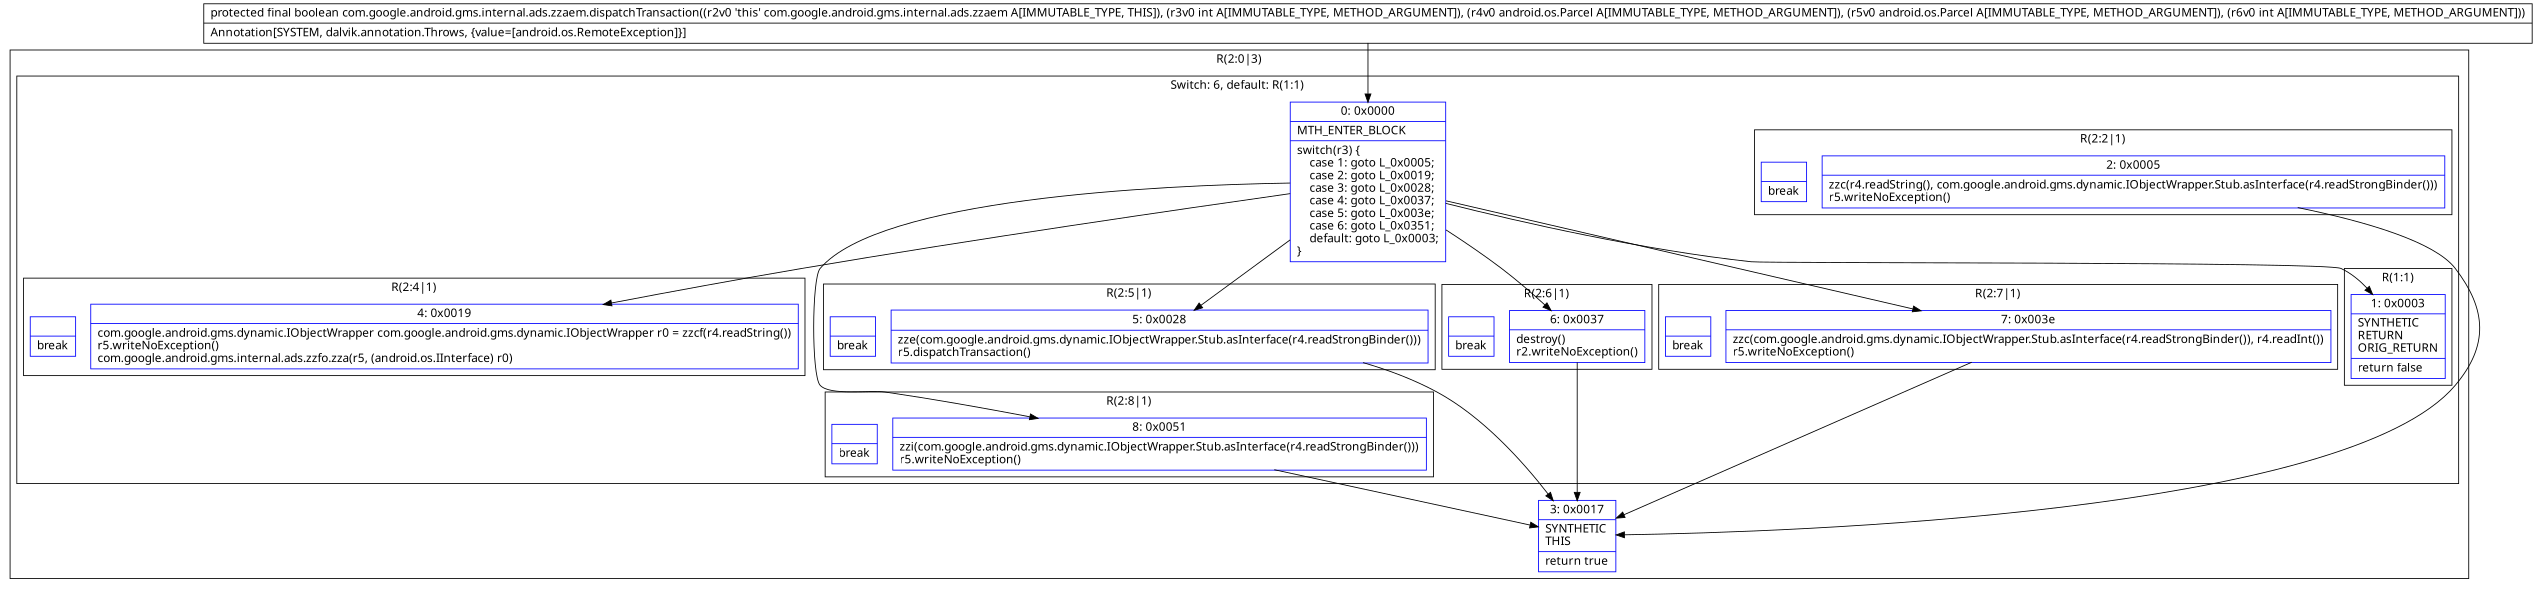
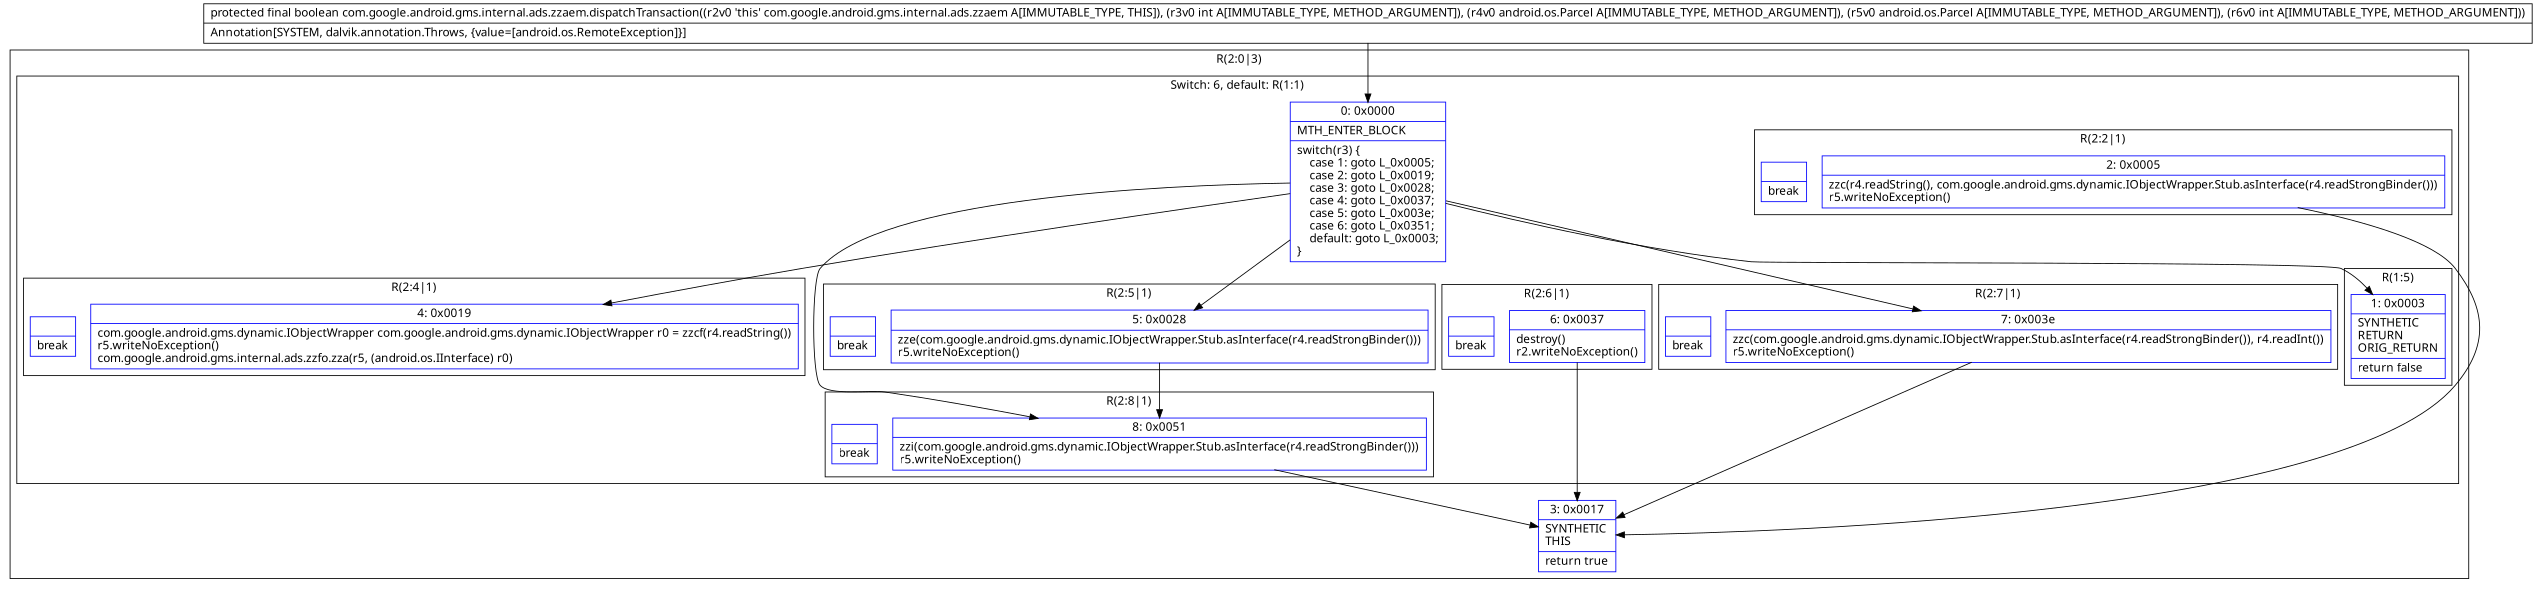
  digraph {
    fontname="Noto Sans"
    node [color=blue fontname="Noto Sans" shape=record]
    edge [fontname="Noto Sans"]
    n1 [label="{2\:\ 0x0005|zzc(r4.readString(), com.google.android.gms.dynamic.IObjectWrapper.Stub.asInterface(r4.readStrongBinder()))\lr5.writeNoException()\l}"]
    n2 [label="{|break\l}"]
    n3 [label="{4\:\ 0x0019|com.google.android.gms.dynamic.IObjectWrapper com.google.android.gms.dynamic.IObjectWrapper r0 = zzcf(r4.readString())\lr5.writeNoException()\lcom.google.android.gms.internal.ads.zzfo.zza(r5, (android.os.IInterface) r0)\l}"]
    n4 [label="{|break\l}"]
-   n5 [label="{5\:\ 0x0028|zze(com.google.android.gms.dynamic.IObjectWrapper.Stub.asInterface(r4.readStrongBinder()))\lr5.dispatchTransaction()\l}"]
+   n5 [label="{5\:\ 0x0028|zze(com.google.android.gms.dynamic.IObjectWrapper.Stub.asInterface(r4.readStrongBinder()))\lr5.writeNoException()\l}"]
    n6 [label="{|break\l}"]
    n7 [label="{6\:\ 0x0037|destroy()\lr2.writeNoException()\l}"]
    n8 [label="{|break\l}"]
    n9 [label="{7\:\ 0x003e|zzc(com.google.android.gms.dynamic.IObjectWrapper.Stub.asInterface(r4.readStrongBinder()), r4.readInt())\lr5.writeNoException()\l}"]
    n10 [label="{|break\l}"]
    n11 [label="{8\:\ 0x0051|zzi(com.google.android.gms.dynamic.IObjectWrapper.Stub.asInterface(r4.readStrongBinder()))\lr5.writeNoException()\l}"]
    n12 [label="{|break\l}"]
    n13 [label="{1\:\ 0x0003|SYNTHETIC\lRETURN\lORIG_RETURN\l|return false\l}"]
    n14 [label="{0\:\ 0x0000|MTH_ENTER_BLOCK\l|switch(r3) \{\l    case 1: goto L_0x0005;\l    case 2: goto L_0x0019;\l    case 3: goto L_0x0028;\l    case 4: goto L_0x0037;\l    case 5: goto L_0x003e;\l    case 6: goto L_0x0351;\l    default: goto L_0x0003;\l\}\l}"]
    n15 [label="{3\:\ 0x0017|SYNTHETIC\lTHIS\l|return true\l}"]
    n16 [label="{protected final boolean com.google.android.gms.internal.ads.zzaem.dispatchTransaction((r2v0 'this' com.google.android.gms.internal.ads.zzaem A[IMMUTABLE_TYPE, THIS]), (r3v0 int A[IMMUTABLE_TYPE, METHOD_ARGUMENT]), (r4v0 android.os.Parcel A[IMMUTABLE_TYPE, METHOD_ARGUMENT]), (r5v0 android.os.Parcel A[IMMUTABLE_TYPE, METHOD_ARGUMENT]), (r6v0 int A[IMMUTABLE_TYPE, METHOD_ARGUMENT]))  | Annotation[SYSTEM, dalvik.annotation.Throws, \{value=[android.os.RemoteException]\}]\l}" color=""]
    subgraph cluster_1 {
      label="R(2:0|3)"
      n15
      subgraph cluster_2 {
        label="Switch: 6, default: R(1:1)"
        n14
        subgraph cluster_3 {
          label="R(2:2|1)"
          n1
          n2
        }
        subgraph cluster_4 {
          label="R(2:4|1)"
          n3
          n4
        }
        subgraph cluster_5 {
          label="R(2:5|1)"
          n5
          n6
        }
        subgraph cluster_6 {
          label="R(2:6|1)"
          n7
          n8
        }
        subgraph cluster_7 {
          label="R(2:7|1)"
          n9
          n10
        }
        subgraph cluster_8 {
          label="R(2:8|1)"
          n11
          n12
        }
        subgraph cluster_9 {
-         label="R(1:1)"
+         label="R(1:5)"
          n13
        }
      }
    }
    n1 -> n15
-   n5 -> n15
+   n5 -> n11
    n7 -> n15
    n9 -> n15
    n11 -> n15
    n14 -> n3
    n14 -> n5
-   n14 -> n7
    n14 -> n9
    n14 -> n11
    n14 -> n13
    n16 -> n14
  }
